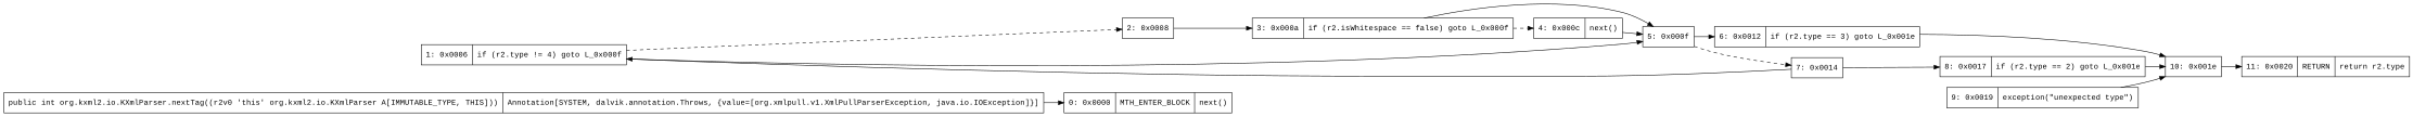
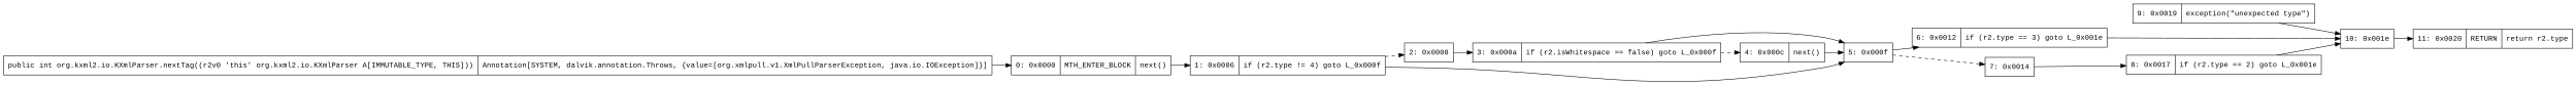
  digraph {
    fontname="Liberation Mono"
    rankdir=LR
    node [fontname="Liberation Mono" shape=record]
    edge [fontname="Liberation Mono"]
    n1 [label="{0\:\ 0x0000|MTH_ENTER_BLOCK\l|next()\l}"]
    n2 [label="{1\:\ 0x0006|if (r2.type != 4) goto L_0x000f\l}"]
    n3 [label="{2\:\ 0x0008}"]
    n4 [label="{5\:\ 0x000f}"]
    n5 [label="{3\:\ 0x000a|if (r2.isWhitespace == false) goto L_0x000f\l}"]
    n6 [label="{6\:\ 0x0012|if (r2.type == 3) goto L_0x001e\l}"]
    n7 [label="{7\:\ 0x0014}"]
    n8 [label="{4\:\ 0x000c|next()\l}"]
    n9 [label="{10\:\ 0x001e}"]
    n10 [label="{8\:\ 0x0017|if (r2.type == 2) goto L_0x001e\l}"]
    n11 [label="{11\:\ 0x0020|RETURN\l|return r2.type\l}"]
    n12 [label="{9\:\ 0x0019|exception(\"unexpected type\")\l}"]
    n13 [label="{public int org.kxml2.io.KXmlParser.nextTag((r2v0 'this' org.kxml2.io.KXmlParser A[IMMUTABLE_TYPE, THIS]))  | Annotation[SYSTEM, dalvik.annotation.Throws, \{value=[org.xmlpull.v1.XmlPullParserException, java.io.IOException]\}]\l}"]
-   n7 -> n2
+   n1 -> n2
    n2 -> n3 [style=dashed]
    n2 -> n4
    n3 -> n5
    n4 -> n6
    n4 -> n7 [style=dashed]
    n5 -> n4
    n5 -> n8 [style=dashed]
    n6 -> n9
    n7 -> n10
    n8 -> n4
    n9 -> n11
    n10 -> n9
    n12 -> n9
    n13 -> n1
  }
